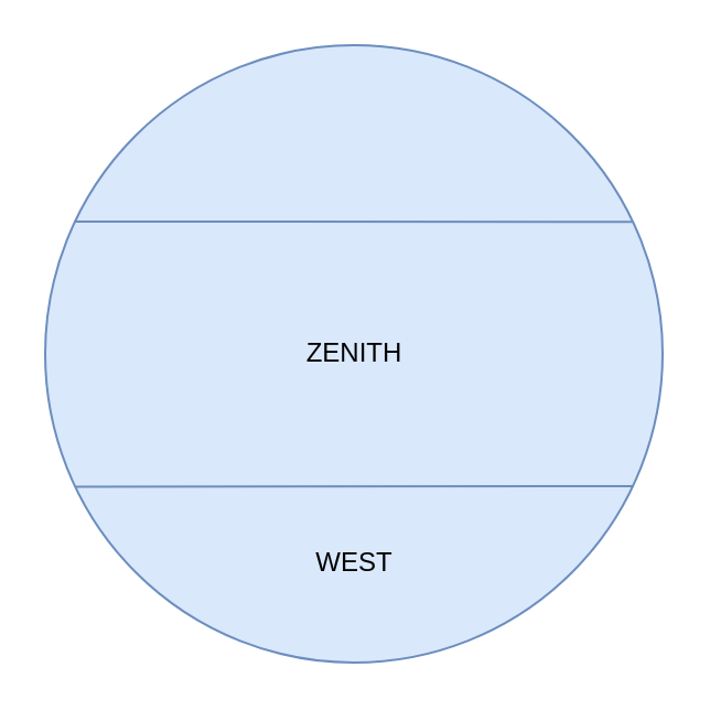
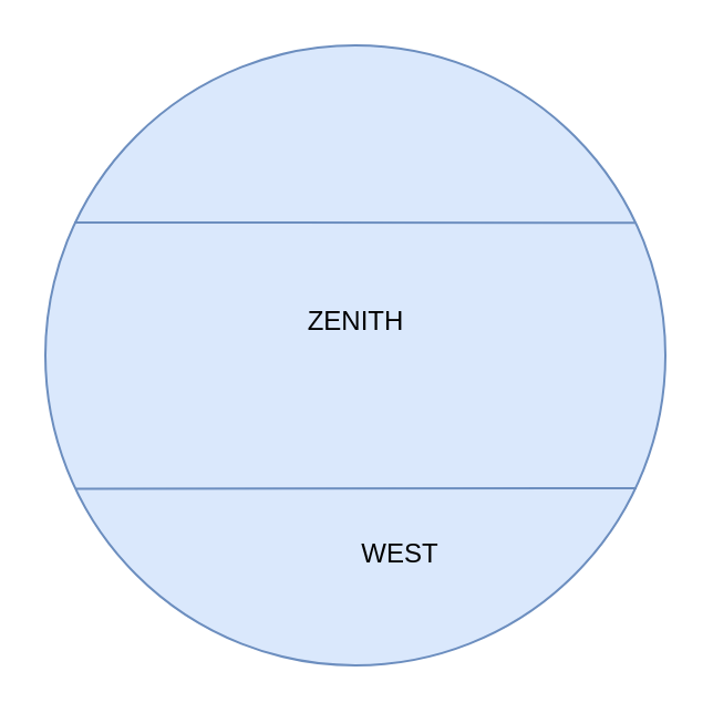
  <mxCell id="0" />
  <mxCell id="1" parent="0" />
  <mxCell id="2" value="" style="ellipse;whiteSpace=wrap;html=1;aspect=fixed;fillColor=#DAE8FC;strokeColor=#6c8ebf;" vertex="1" parent="1"><mxGeometry x="20" y="20" width="280" height="280" as="geometry" /></mxCell>
  <mxCell id="3" style="edgeStyle=none;rounded=0;orthogonalLoop=1;jettySize=auto;html=1;endArrow=none;endFill=0;exitX=0.951;exitY=0.286;exitDx=0;exitDy=0;exitPerimeter=0;fillColor=#dae8fc;strokeColor=#6c8ebf;" edge="1" parent="1" source="2"><mxGeometry relative="1" as="geometry"><mxPoint x="290" y="100" as="sourcePoint" /><mxPoint x="33" y="100" as="targetPoint" /></mxGeometry></mxCell>
  <mxCell id="4" style="edgeStyle=none;rounded=0;orthogonalLoop=1;jettySize=auto;html=1;exitX=0;exitY=1;exitDx=0;exitDy=0;entryX=0.05;entryY=0.715;entryDx=0;entryDy=0;entryPerimeter=0;endArrow=none;endFill=0;fillColor=#dae8fc;strokeColor=#6c8ebf;" edge="1" parent="1" target="2"><mxGeometry relative="1" as="geometry"><mxPoint x="287" y="220" as="sourcePoint" /><mxPoint x="17.08" y="220.2" as="targetPoint" /></mxGeometry></mxCell>
- <mxCell id="5" value="WEST" style="text;html=1;align=center;verticalAlign=middle;resizable=0;points=[];autosize=1;strokeColor=none;fillColor=none;" vertex="1" parent="1"><mxGeometry x="130" y="240" width="60" height="30" as="geometry" /></mxCell>
- <mxCell id="6" value="ZENITH" style="text;html=1;align=center;verticalAlign=middle;resizable=0;points=[];autosize=1;strokeColor=none;fillColor=none;" vertex="1" parent="1"><mxGeometry x="125" y="145" width="70" height="30" as="geometry" /></mxCell>
+ <mxCell id="5" value="WEST" style="text;html=1;align=center;verticalAlign=middle;resizable=0;points=[];autosize=1;strokeColor=none;fillColor=none;" vertex="1" parent="1"><mxGeometry x="150" y="235" width="60" height="30" as="geometry" /></mxCell>
+ <mxCell id="6" value="ZENITH" style="text;html=1;align=center;verticalAlign=middle;resizable=0;points=[];autosize=1;strokeColor=none;fillColor=none;" vertex="1" parent="1"><mxGeometry x="125" y="130" width="70" height="30" as="geometry" /></mxCell>
